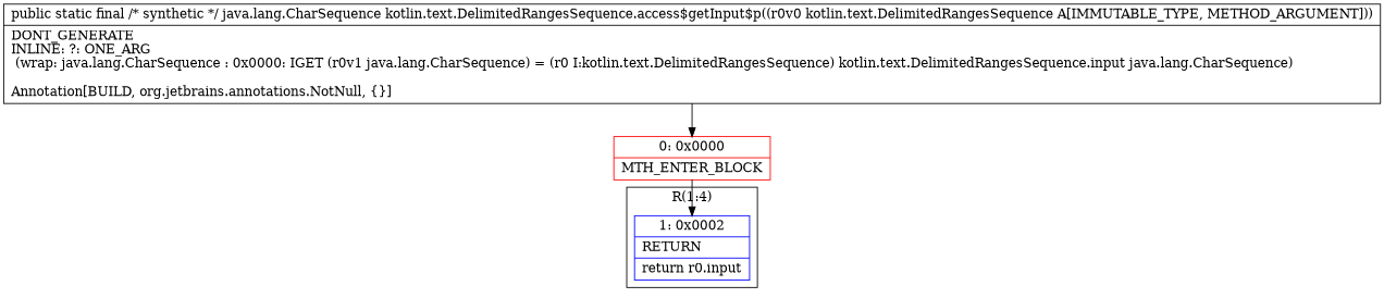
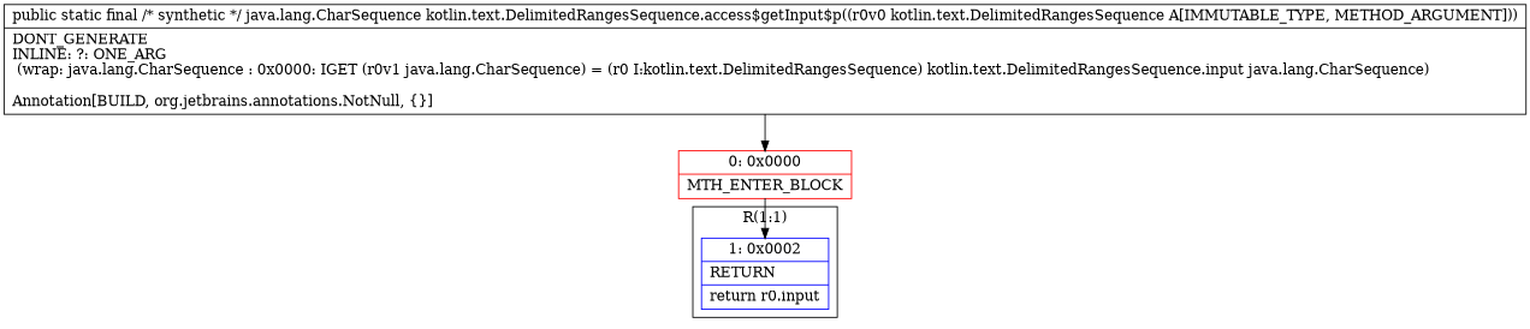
  digraph {
    node [shape=record]
    n1 [color=blue label="{1\:\ 0x0002|RETURN\l|return r0.input\l}"]
    n2 [color=red label="{0\:\ 0x0000|MTH_ENTER_BLOCK\l}"]
    n3 [label="{public static final \/* synthetic *\/ java.lang.CharSequence kotlin.text.DelimitedRangesSequence.access$getInput$p((r0v0 kotlin.text.DelimitedRangesSequence A[IMMUTABLE_TYPE, METHOD_ARGUMENT]))  | DONT_GENERATE\lINLINE: ?: ONE_ARG  \l  (wrap: java.lang.CharSequence : 0x0000: IGET  (r0v1 java.lang.CharSequence) = (r0 I:kotlin.text.DelimitedRangesSequence) kotlin.text.DelimitedRangesSequence.input java.lang.CharSequence)\l\lAnnotation[BUILD, org.jetbrains.annotations.NotNull, \{\}]\l}"]
    subgraph cluster_1 {
-     label="R(1:4)"
+     label="R(1:1)"
      n1
    }
    n2 -> n1
    n3 -> n2
  }
